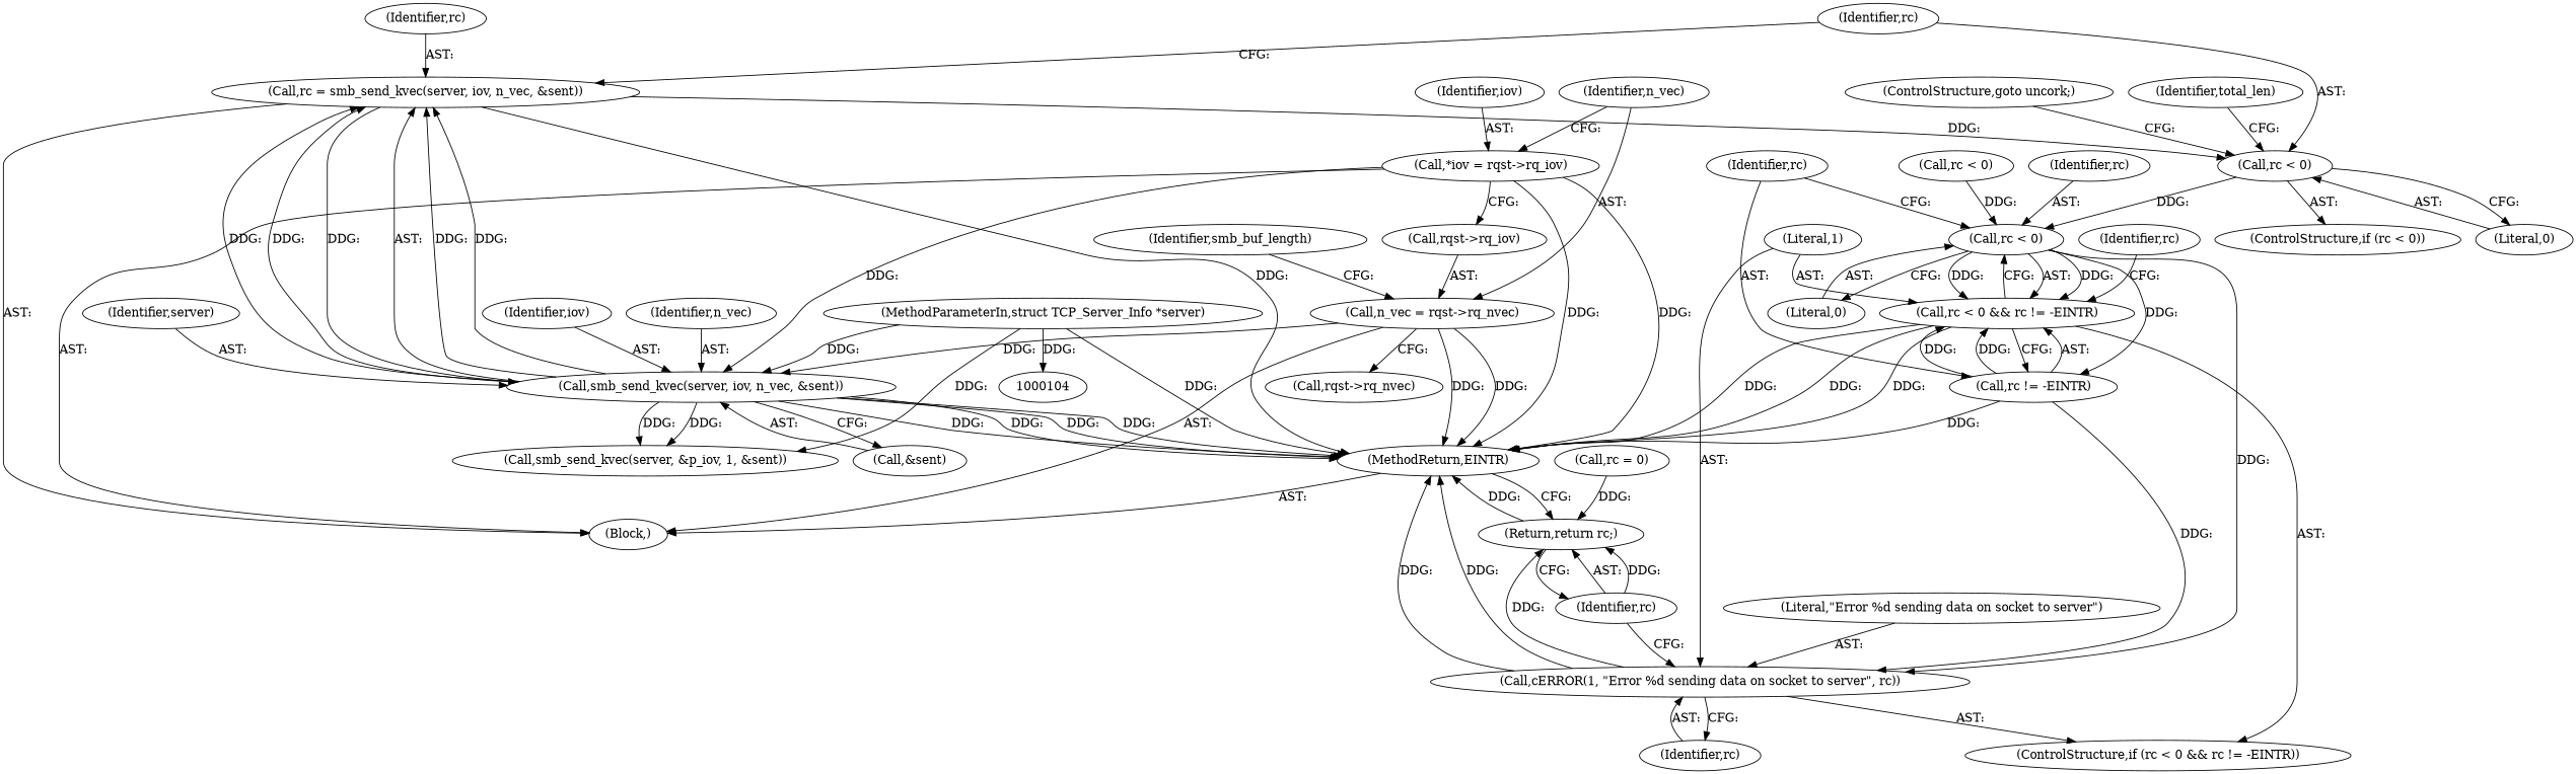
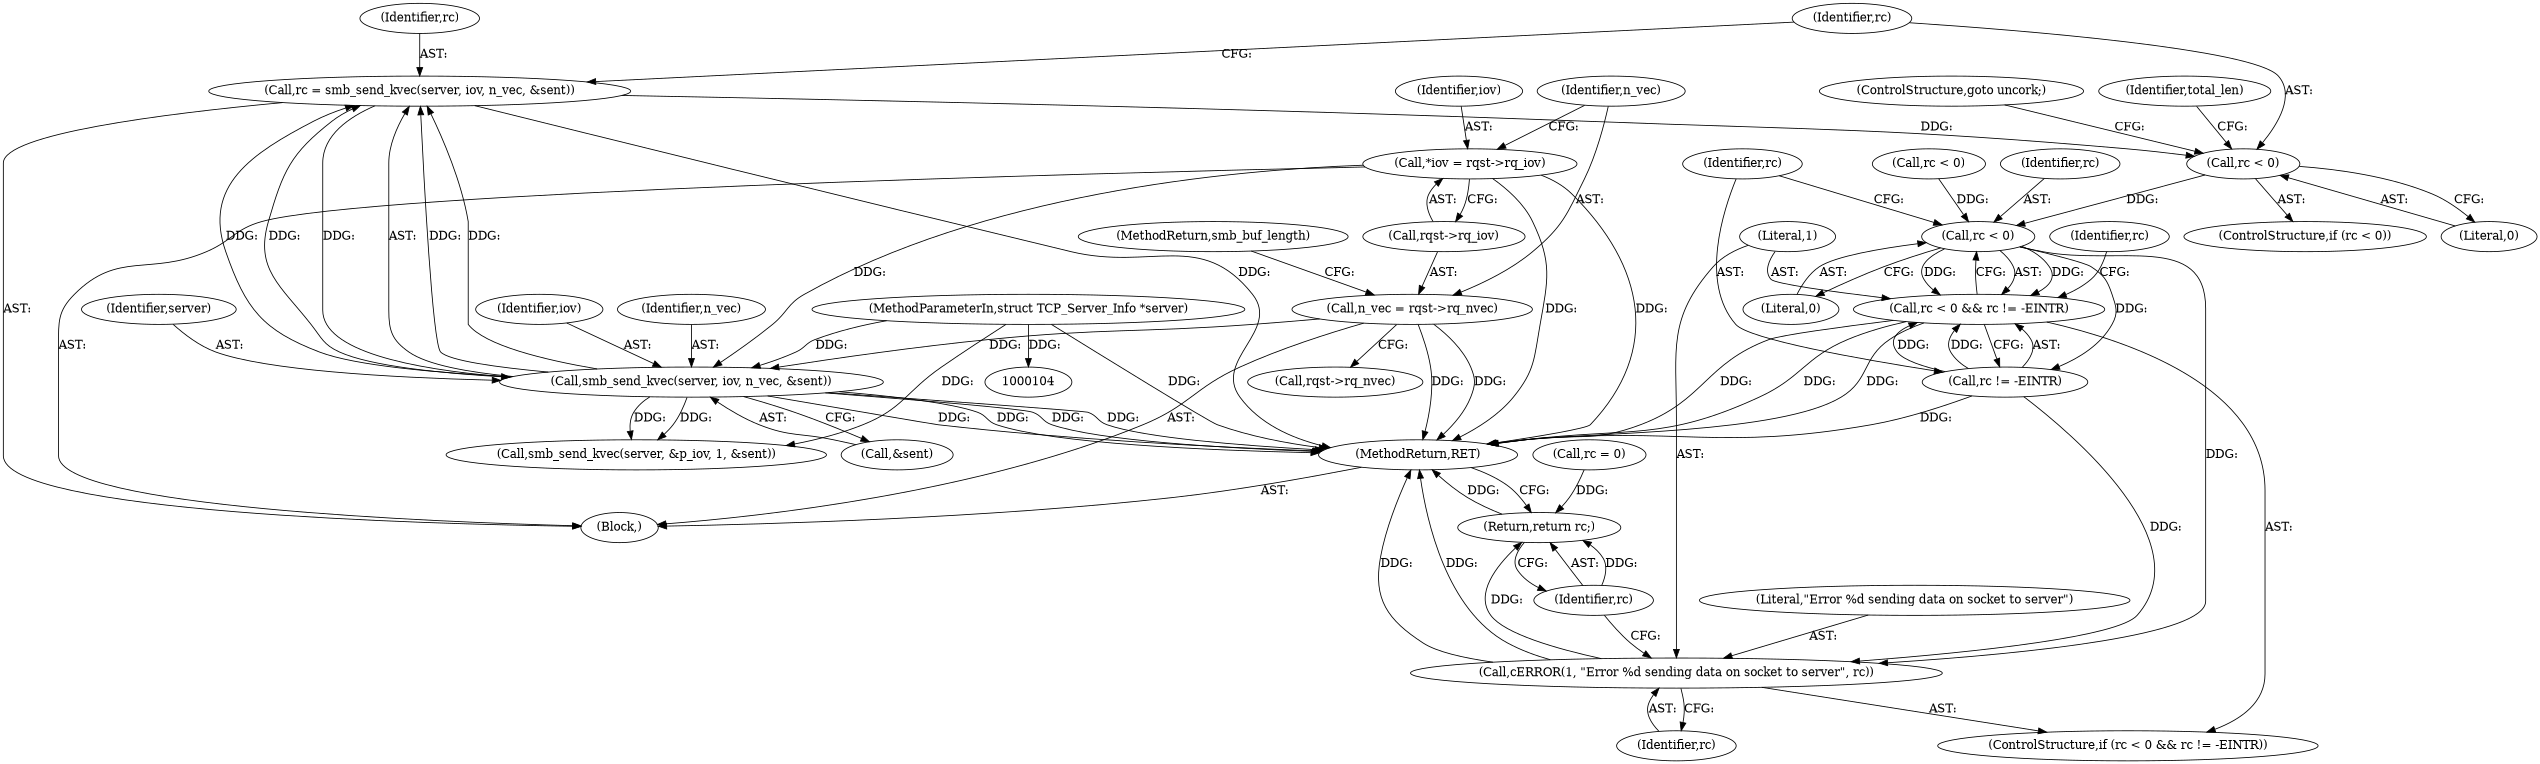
  digraph {
    n1 [label="(Call,rc = smb_send_kvec(server, iov, n_vec, &sent))"]
    n2 [label="(Call,smb_send_kvec(server, iov, n_vec, &sent))"]
    n3 [label="(Call,rc < 0)"]
-   n4 [label="(MethodReturn,EINTR)"]
+   n4 [label="(MethodReturn,RET)"]
    n5 [label="(Block,)"]
    n6 [label="(Call,&sent)"]
    n7 [label="(Call,smb_send_kvec(server, &p_iov, 1, &sent))"]
    n8 [label="(Call,rc < 0)"]
    n9 [label="(ControlStructure,if (rc < 0))"]
    n10 [label="(Literal,0)"]
    n11 [label="(Return,return rc;)"]
    n12 [label="(MethodParameterIn,struct TCP_Server_Info *server)"]
    1000104
    n14 [label="(Call,*iov = rqst->rq_iov)"]
    n15 [label="(Call,rqst->rq_iov)"]
    n16 [label="(Call,n_vec = rqst->rq_nvec)"]
    n17 [label="(Call,rqst->rq_nvec)"]
    n18 [label="(Call,rc < 0 && rc != -EINTR)"]
    n19 [label="(Call,rc != -EINTR)"]
    n20 [label="(Call,cERROR(1, \"Error %d sending data on socket to server\", rc))"]
    n21 [label="(Literal,0)"]
    n22 [label="(ControlStructure,if (rc < 0 && rc != -EINTR))"]
    n23 [label="(Identifier,rc)"]
    n24 [label="(Identifier,rc)"]
    n25 [label="(Identifier,rc)"]
    n26 [label="(Identifier,iov)"]
    n27 [label="(Identifier,rc)"]
    n28 [label="(Identifier,rc)"]
    n29 [label="(Identifier,iov)"]
    n30 [label="(Identifier,n_vec)"]
    n31 [label="(Call,rc = 0)"]
    n32 [label="(ControlStructure,goto uncork;)"]
    n33 [label="(Identifier,n_vec)"]
    n34 [label="(Call,rc < 0)"]
    n35 [label="(Identifier,rc)"]
    n36 [label="(Literal,1)"]
    n37 [label="(Identifier,rc)"]
    n38 [label="(Literal,\"Error %d sending data on socket to server\")"]
    n39 [label="(Identifier,total_len)"]
-   n40 [label="(Identifier,smb_buf_length)"]
+   n40 [label="(MethodReturn,smb_buf_length)"]
    n41 [label="(Identifier,server)"]
    n1 -> n2 [label="DDG: "]
    n1 -> n3 [label="DDG: "]
    n1 -> n4 [label="DDG: "]
    n1 -> n5 [label="AST: "]
    n2 -> n1 [label="AST: "]
    n2 -> n1 [label="DDG: "]
    n2 -> n1 [label="DDG: "]
    n2 -> n1 [label="DDG: "]
    n2 -> n1 [label="DDG: "]
    n2 -> n4 [label="DDG: "]
    n2 -> n4 [label="DDG: "]
    n2 -> n4 [label="DDG: "]
    n2 -> n4 [label="DDG: "]
    n2 -> n6 [label="CFG: "]
    n2 -> n7 [label="DDG: "]
    n2 -> n7 [label="DDG: "]
    n3 -> n8 [label="DDG: "]
    n3 -> n9 [label="AST: "]
    n3 -> n10 [label="CFG: "]
    n4 -> n5 [label="AST: "]
    n4 -> n11 [label="CFG: "]
    n6 -> n2 [label="AST: "]
    n8 -> n18 [label="AST: "]
    n8 -> n18 [label="DDG: "]
    n8 -> n18 [label="DDG: "]
    n8 -> n19 [label="DDG: "]
    n8 -> n20 [label="DDG: "]
    n8 -> n21 [label="CFG: "]
    n10 -> n3 [label="AST: "]
    n11 -> n4 [label="DDG: "]
    n11 -> n24 [label="CFG: "]
    n12 -> n2 [label="DDG: "]
    n12 -> n4 [label="DDG: "]
    n12 -> n7 [label="DDG: "]
    n12 -> 1000104 [label="DDG: "]
    n14 -> n2 [label="DDG: "]
    n14 -> n4 [label="DDG: "]
    n14 -> n4 [label="DDG: "]
    n14 -> n5 [label="AST: "]
    n14 -> n15 [label="CFG: "]
+   n15 -> n14 [label="AST: "]
    n15 -> n16 [label="AST: "]
    n16 -> n2 [label="DDG: "]
    n16 -> n4 [label="DDG: "]
    n16 -> n4 [label="DDG: "]
    n16 -> n5 [label="AST: "]
    n16 -> n17 [label="CFG: "]
    n18 -> n4 [label="DDG: "]
    n18 -> n4 [label="DDG: "]
    n18 -> n4 [label="DDG: "]
    n18 -> n8 [label="CFG: "]
    n18 -> n19 [label="CFG: "]
    n18 -> n22 [label="AST: "]
    n19 -> n4 [label="DDG: "]
    n19 -> n18 [label="AST: "]
    n19 -> n18 [label="DDG: "]
    n19 -> n18 [label="DDG: "]
    n19 -> n20 [label="DDG: "]
    n20 -> n4 [label="DDG: "]
    n20 -> n4 [label="DDG: "]
    n20 -> n11 [label="DDG: "]
    n20 -> n22 [label="AST: "]
    n20 -> n23 [label="CFG: "]
    n21 -> n8 [label="AST: "]
    n23 -> n20 [label="AST: "]
    n24 -> n11 [label="AST: "]
    n24 -> n11 [label="DDG: "]
    n24 -> n20 [label="CFG: "]
    n25 -> n8 [label="CFG: "]
    n25 -> n19 [label="AST: "]
    n26 -> n2 [label="AST: "]
    n27 -> n1 [label="CFG: "]
    n27 -> n3 [label="AST: "]
    n28 -> n18 [label="CFG: "]
    n29 -> n14 [label="AST: "]
    n30 -> n14 [label="CFG: "]
    n30 -> n16 [label="AST: "]
    n31 -> n11 [label="DDG: "]
    n32 -> n3 [label="CFG: "]
    n33 -> n2 [label="AST: "]
    n34 -> n8 [label="DDG: "]
    n35 -> n8 [label="AST: "]
    n36 -> n18 [label="AST: "]
    n36 -> n20 [label="AST: "]
    n37 -> n1 [label="AST: "]
    n38 -> n20 [label="AST: "]
    n39 -> n3 [label="CFG: "]
    n40 -> n16 [label="CFG: "]
    n41 -> n2 [label="AST: "]
  }
